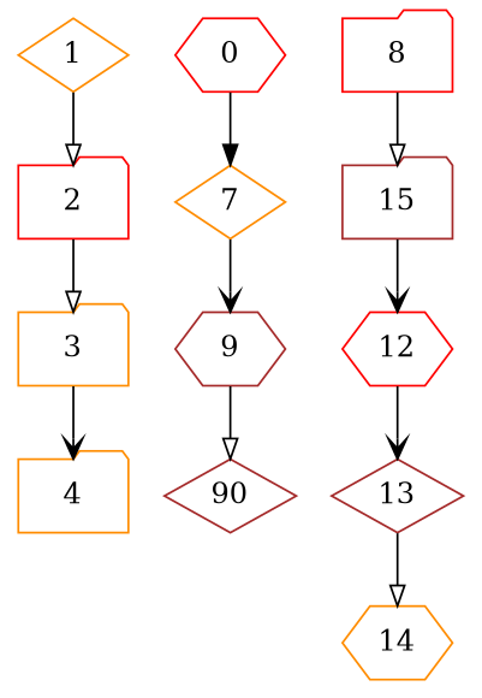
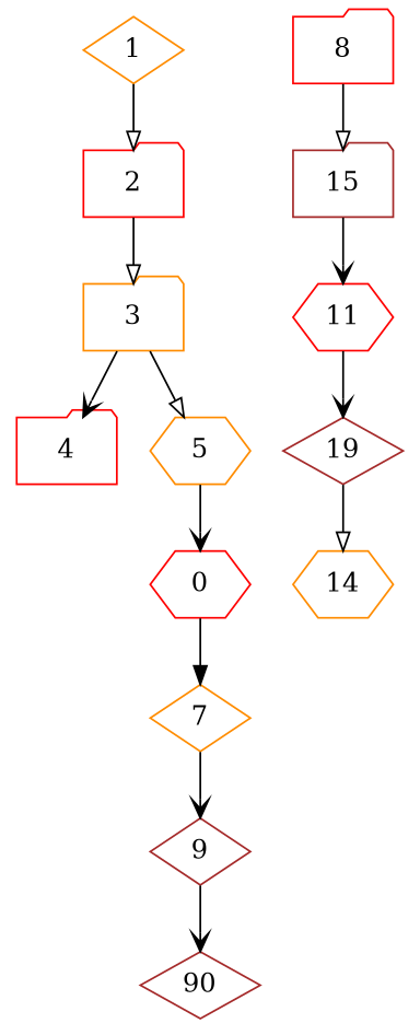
  digraph {
    node [alpha=0.16 color=darkorange shape=diamond]
    edge [arrowhead=onormal]
    1 [alpha=0.10 expect_size=48450772585972]
    2 [alpha=0.07 color=red expect_size=124880670425088000 shape=folder]
    3 [alpha=0.11 expect_size=14064983344152576 shape=folder]
-   4 [alpha=0.02 expect_size=41974531478386448 shape=folder]
+   4 [alpha=0.02 color=red expect_size=41974531478386448 shape=folder]
+   5 [alpha=0.15 expect_size=110262011035648000 shape=hexagon]
    n6 [alpha=0.09 color=red expect_size=17482619204645436 label=0 shape=hexagon]
    7 [alpha=0.12 expect_size=233660961613542]
-   9 [color=brown expect_size=127405325916416 shape=hexagon]
+   9 [color=brown expect_size=127405325916416]
    8 [color=red expect_size=730279577171001344 shape=folder]
    n10 [alpha=0.03 color=brown expect_size=2571395307341842 label=15 shape=folder]
    n11 [alpha=0.07 color=brown expect_size=345066072979800064 label=90]
-   12 [alpha=0.17 color=red expect_size=1537216039878656000 shape=hexagon]
-   13 [color=brown expect_size=100474987453874176]
+   12 [alpha=0.17 color=red expect_size=1537216039878656000 shape=hexagon label=11]
+   13 [color=brown expect_size=100474987453874176 label=19]
    14 [alpha=0.11 expect_size=199849279182588 shape=hexagon]
    1 -> 2
    2 -> 3
    3 -> 4 [arrowhead=vee]
+   3 -> 5
+   5 -> n6 [arrowhead=vee]
    n6 -> 7 [arrowhead=normal]
    7 -> 9 [arrowhead=vee]
-   9 -> n11
+   9 -> n11 [arrowhead=vee]
    8 -> n10
    n10 -> 12 [arrowhead=vee]
    12 -> 13 [arrowhead=vee]
    13 -> 14
  }
